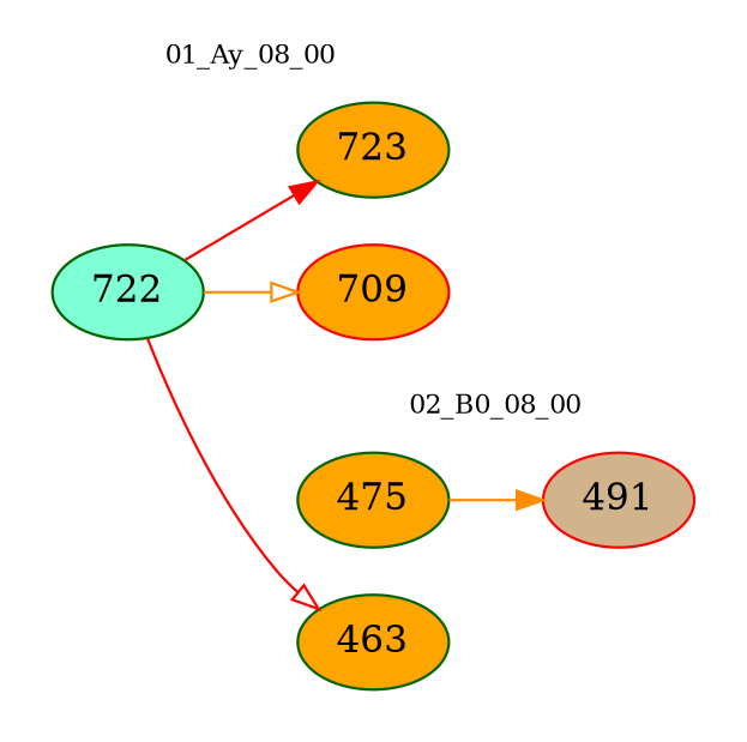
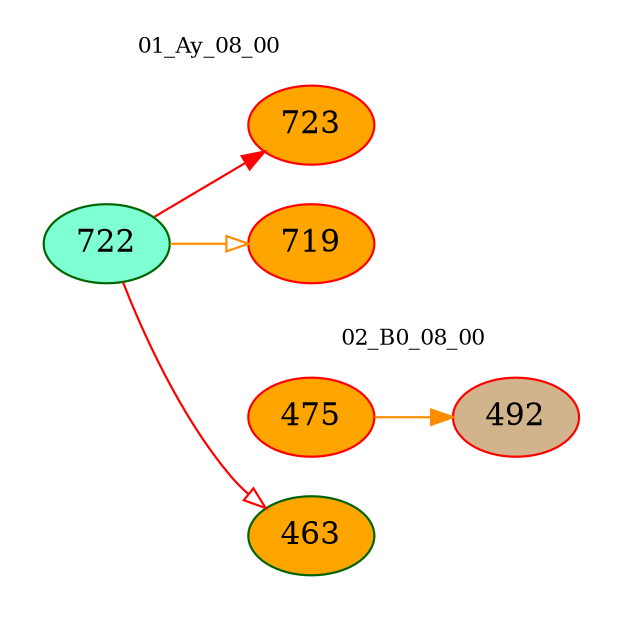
  digraph {
    rankdir=LR
    node [color=red fillcolor=orange style=filled]
    edge [arrowhead=onormal color=darkorange]
    n1 [color=darkgreen fillcolor=aquamarine label=722]
-   n2 [label=709]
-   n3 [color=darkgreen label=723]
-   n4 [color=darkgreen label=475]
+   n2 [label=719]
+   n3 [label=723]
+   n4 [label=475]
    n5 [color=darkgreen label=463]
-   n6 [fillcolor=tan label=491]
+   n6 [fillcolor=tan label=492]
    subgraph cluster_1 {
      color=white
      fontsize=10
      label="01_Ay_08_00"
      n1
      n2
      n3
    }
    subgraph cluster_2 {
      color=white
      fontsize=10
      label="02_B0_08_00"
      n4
      n5
      n6
    }
    n1 -> n2
    n1 -> n3 [arrowhead=normal color=red]
    n1 -> n5 [color=red]
    n4 -> n6 [arrowhead=normal]
  }
